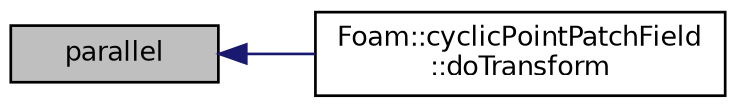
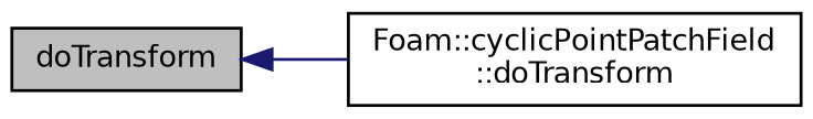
  digraph {
    rankdir=LR
    node [color=black fontname=Helvetica fontsize=10 shape=record]
-   n1 [fillcolor=grey75 fontcolor=black height=0.2 label=parallel style=filled width=0.4]
+   n1 [fillcolor=grey75 fontcolor=black height=0.2 label=doTransform style=filled width=0.4]
    n2 [height=0.2 label="Foam::cyclicPointPatchField\l::doTransform" width=0.4]
    n1 -> n2 [color=midnightblue dir=back fontname=Helvetica fontsize=10 labelfontname=Helvetica labelfontsize=10 style=solid]
  }
